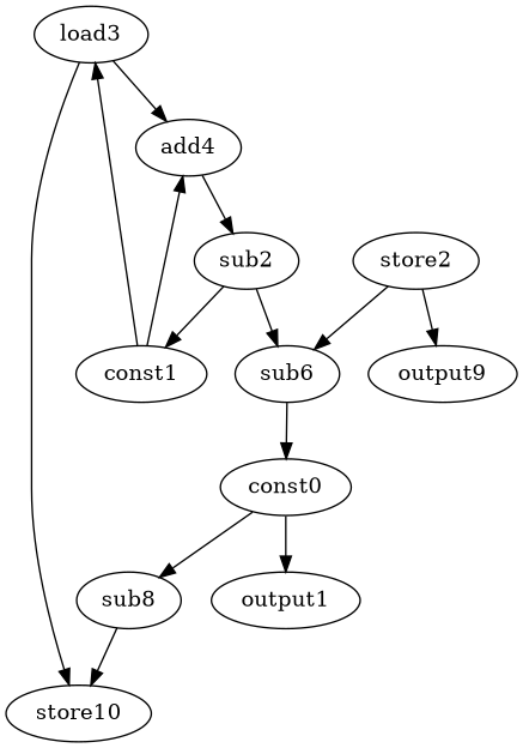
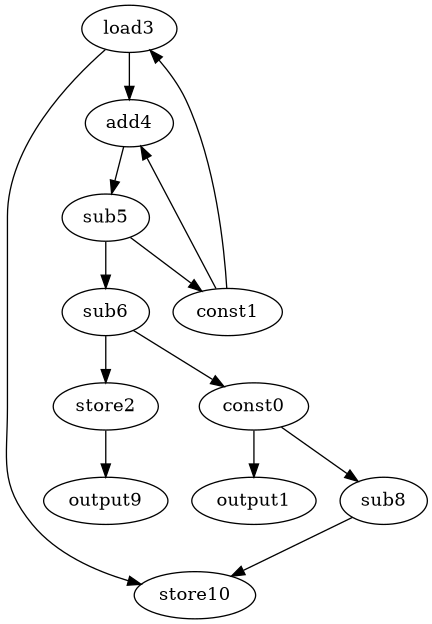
  digraph {
    node [opcode=const]
    edge [operand=0]
    n1 [label=output1 opcode=output]
    const0
    sub8 [opcode=sub]
    store10 [opcode=store]
    load3 [opcode=load]
    const1
    add4 [opcode=add]
-   sub5 [opcode=sub label=sub2]
+   sub5 [opcode=sub]
    sub6 [opcode=sub]
    n10 [label=store2]
    output9 [opcode=output]
    const0 -> n1
    const0 -> sub8
    sub8 -> store10
    load3 -> store10 [operand=1]
    load3 -> add4 [operand=1]
    const1 -> load3
    const1 -> add4
    add4 -> sub5 [operand=1]
    sub5 -> const1
    sub5 -> sub6 [operand=1]
    sub6 -> const0 [operand=1]
-   n10 -> sub6
+   sub6 -> n10
    n10 -> output9
  }
